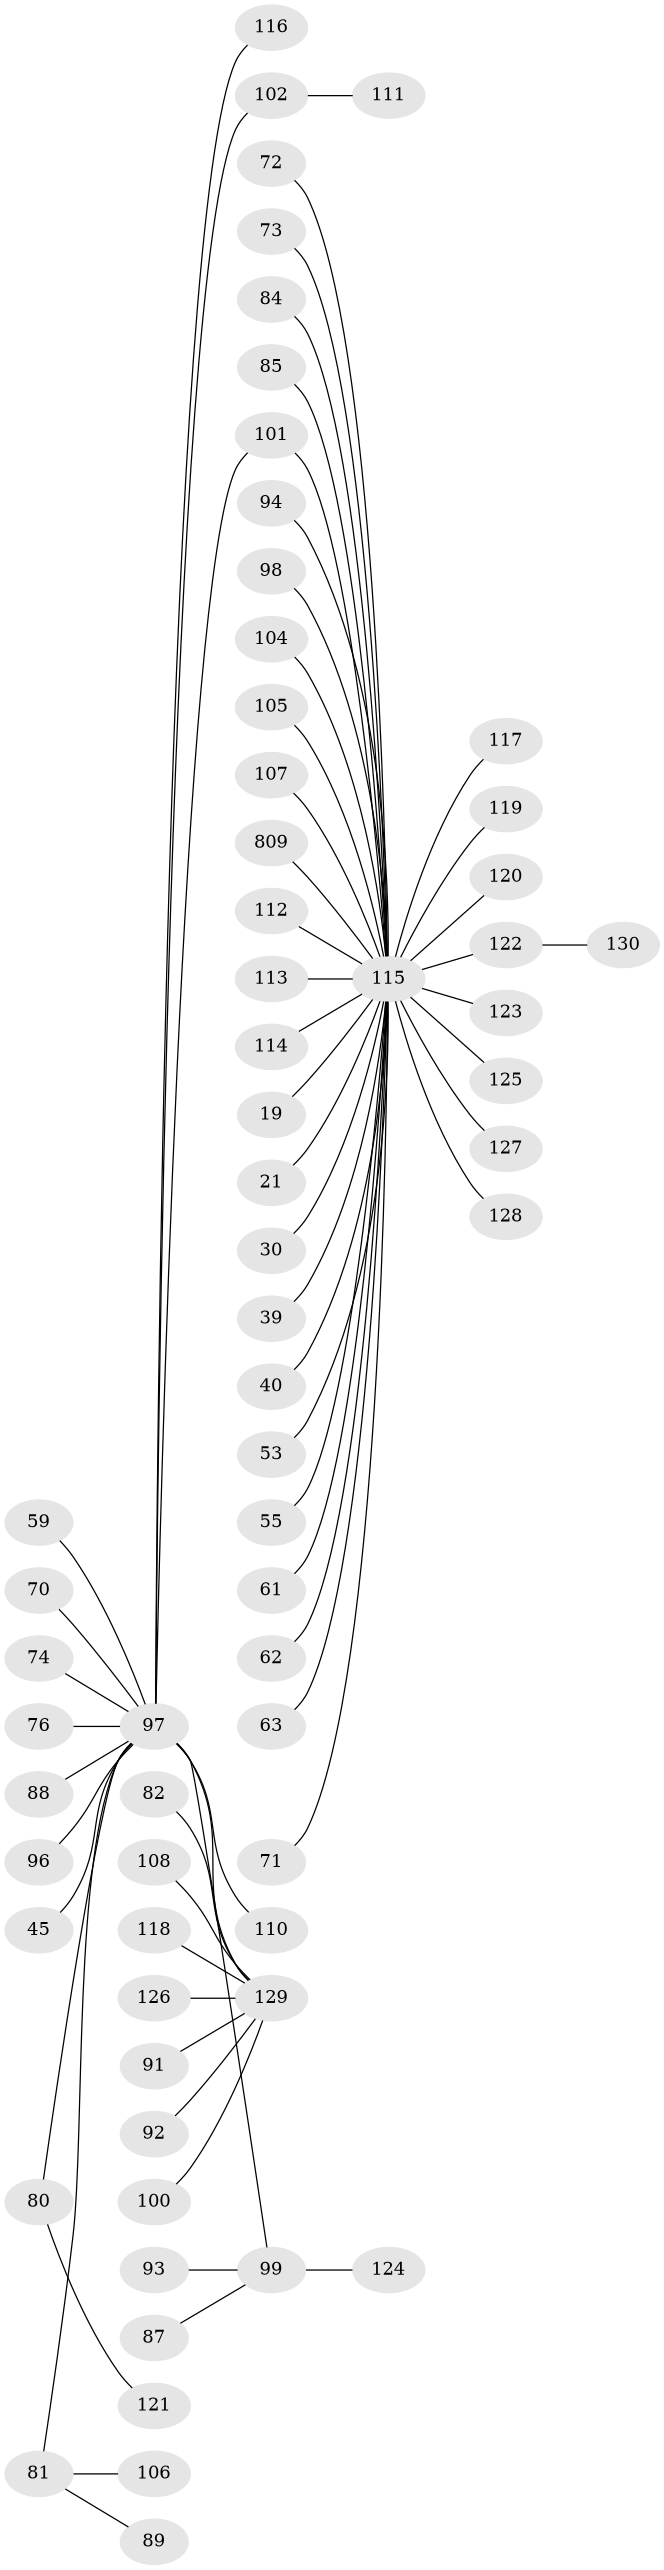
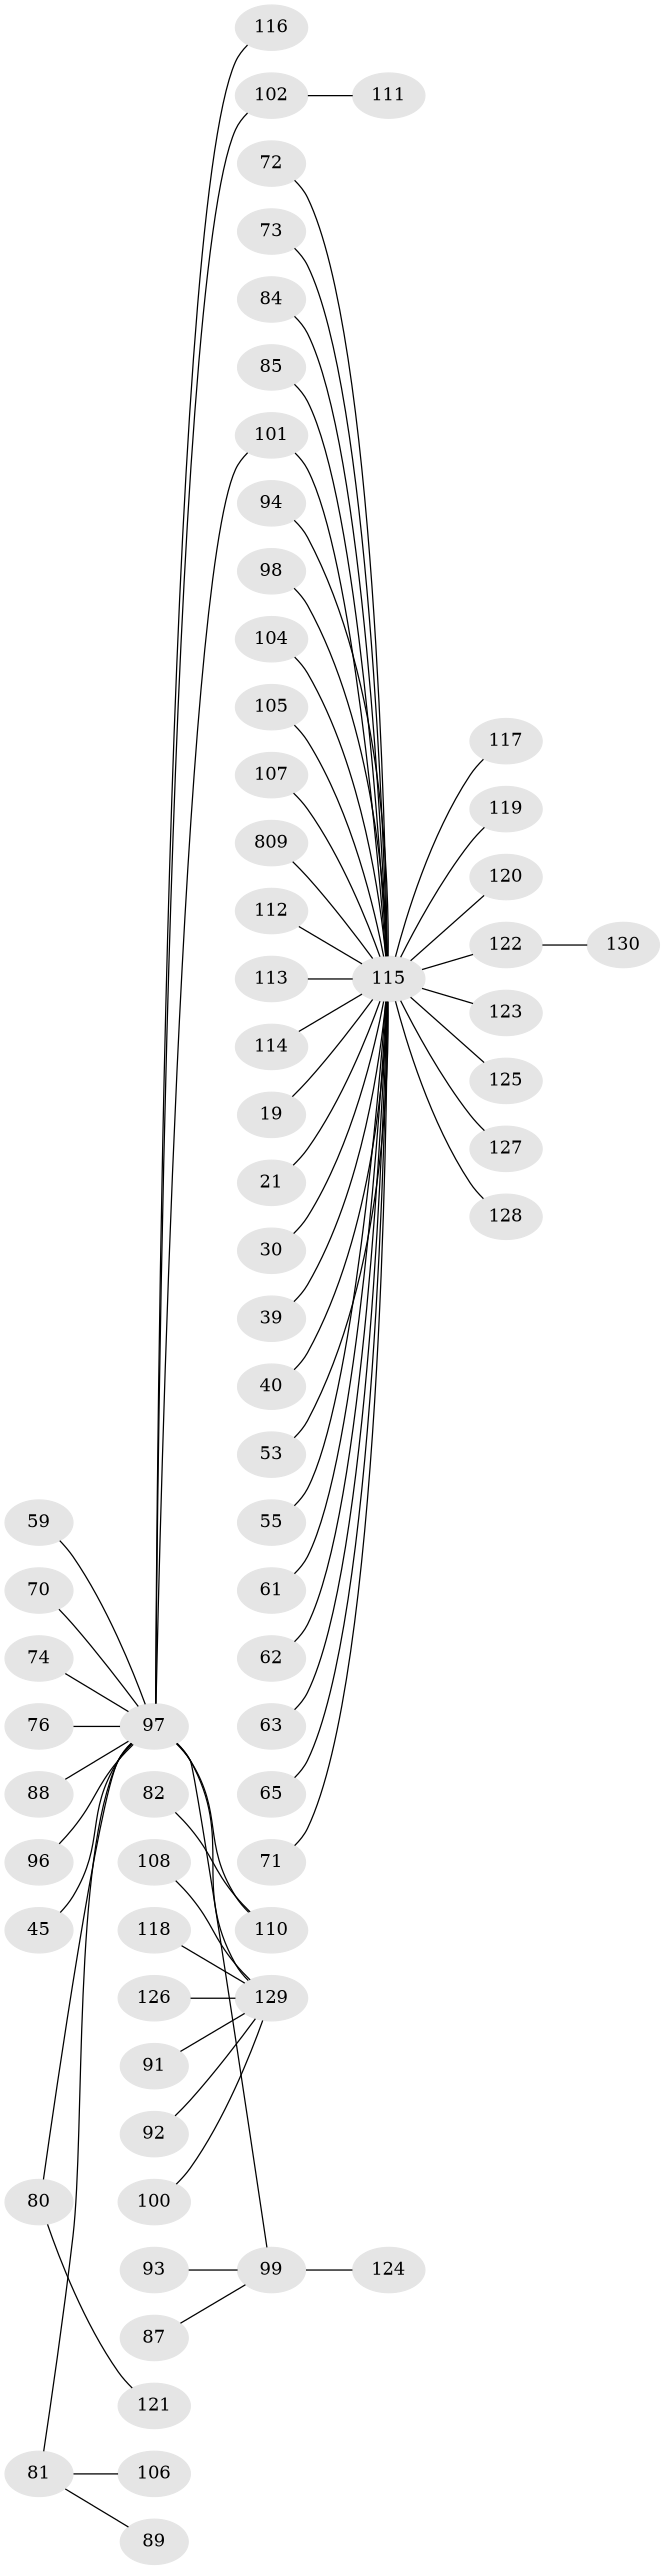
  graph {
    rankdir=LR
    node [color=gray90 style=filled]
    115 [super="+9+20+10+27+103+6+11+13+42"]
    117
    119
    120 [super="+64"]
    122 [super="+90"]
    123
    125
    127
    128
    19
    21
    30
    39
    40
    97 [super="+37+48+43+44+46"]
    129 [super="+54+56+86+94+79"]
    99 [super="+69+78+67+83"]
    101 [super="+51+77"]
    102
    110
    116 [super="+60"]
    45
    53
    55
    59
    61
    62
    63 [super="+58"]
+   65
    70
    71
    72
    73
    74
    76
    80
    121
    81 [super="+35+52+57+68+75"]
    89
    106
    82
    84
    85
    124
    87
    88
    91
    92
    93
    n50 [label=94]
    96
    111
    98
    100
    104 [super="+32"]
    105
    107 [super="+66"]
    108
    n59 [label=809]
    112
    113
    114
    130
    118
    126
    115 -- 117
    115 -- 119
    115 -- 120
    115 -- 122
    115 -- 123
    115 -- 125
    115 -- 127
    115 -- 128
    122 -- 130
    19 -- 115
    21 -- 115
    30 -- 115
    39 -- 115
    40 -- 115
    97 -- 129
    97 -- 99
    97 -- 101
    97 -- 102
    97 -- 110
    97 -- 116
    99 -- 124
    101 -- 115 [weight=2]
    102 -- 111
    45 -- 97
    53 -- 115
    55 -- 115
    59 -- 97
    61 -- 115
    62 -- 115
    63 -- 115
+   65 -- 115
    70 -- 97
    71 -- 115
    72 -- 115
    73 -- 115
    74 -- 97
    76 -- 97
    80 -- 97
    80 -- 121
    81 -- 97
    81 -- 89
    81 -- 106
-   82 -- 129
+   82 -- 110
    84 -- 115
    85 -- 115
    87 -- 99
    88 -- 97
    91 -- 129
    92 -- 129
    93 -- 99
    n50 -- 115
    96 -- 97
    98 -- 115
    100 -- 129
    104 -- 115
    105 -- 115
    107 -- 115
    108 -- 129
    n59 -- 115
    112 -- 115
    113 -- 115
    114 -- 115
    118 -- 129
    126 -- 129
  }
